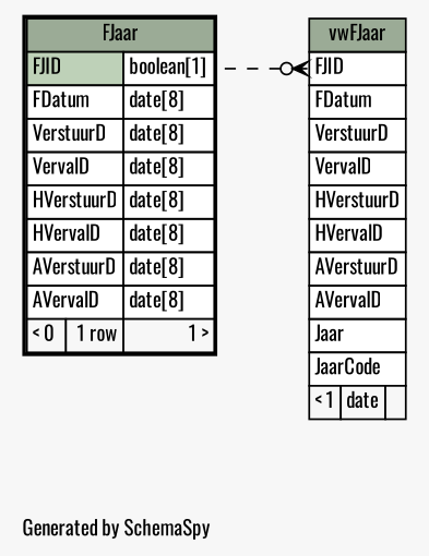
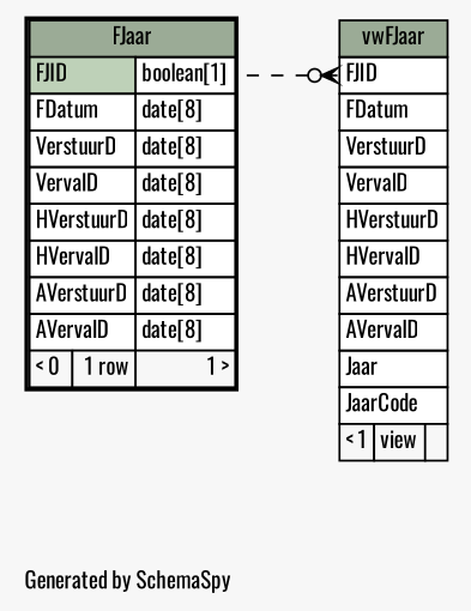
  digraph {
    bgcolor="#f7f7f7"
    fontname=Oswald
    fontsize=11
    label="\nGenerated by SchemaSpy"
    labeljust=l
    nodesep=0.18
    rankdir=RL
    ranksep=0.46
    node [fontname=Oswald fontsize=11 shape=plaintext]
-   n1 [label=<     <TABLE BORDER="0" CELLBORDER="1" CELLSPACING="0" BGCOLOR="#ffffff">       <TR><TD COLSPAN="3" BGCOLOR="#9bab96" ALIGN="CENTER">vwFJaar</TD></TR>       <TR><TD PORT="FJID" COLSPAN="3" ALIGN="LEFT">FJID</TD></TR>       <TR><TD PORT="FDatum" COLSPAN="3" ALIGN="LEFT">FDatum</TD></TR>       <TR><TD PORT="VerstuurD" COLSPAN="3" ALIGN="LEFT">VerstuurD</TD></TR>       <TR><TD PORT="VervalD" COLSPAN="3" ALIGN="LEFT">VervalD</TD></TR>       <TR><TD PORT="HVerstuurD" COLSPAN="3" ALIGN="LEFT">HVerstuurD</TD></TR>       <TR><TD PORT="HVervalD" COLSPAN="3" ALIGN="LEFT">HVervalD</TD></TR>       <TR><TD PORT="AVerstuurD" COLSPAN="3" ALIGN="LEFT">AVerstuurD</TD></TR>       <TR><TD PORT="AVervalD" COLSPAN="3" ALIGN="LEFT">AVervalD</TD></TR>       <TR><TD PORT="Jaar" COLSPAN="3" ALIGN="LEFT">Jaar</TD></TR>       <TR><TD PORT="JaarCode" COLSPAN="3" ALIGN="LEFT">JaarCode</TD></TR>       <TR><TD ALIGN="LEFT" BGCOLOR="#f7f7f7">&lt; 1</TD><TD ALIGN="RIGHT" BGCOLOR="#f7f7f7">date</TD><TD ALIGN="RIGHT" BGCOLOR="#f7f7f7">  </TD></TR>     </TABLE>>]
+   n1 [label=<     <TABLE BORDER="0" CELLBORDER="1" CELLSPACING="0" BGCOLOR="#ffffff">       <TR><TD COLSPAN="3" BGCOLOR="#9bab96" ALIGN="CENTER">vwFJaar</TD></TR>       <TR><TD PORT="FJID" COLSPAN="3" ALIGN="LEFT">FJID</TD></TR>       <TR><TD PORT="FDatum" COLSPAN="3" ALIGN="LEFT">FDatum</TD></TR>       <TR><TD PORT="VerstuurD" COLSPAN="3" ALIGN="LEFT">VerstuurD</TD></TR>       <TR><TD PORT="VervalD" COLSPAN="3" ALIGN="LEFT">VervalD</TD></TR>       <TR><TD PORT="HVerstuurD" COLSPAN="3" ALIGN="LEFT">HVerstuurD</TD></TR>       <TR><TD PORT="HVervalD" COLSPAN="3" ALIGN="LEFT">HVervalD</TD></TR>       <TR><TD PORT="AVerstuurD" COLSPAN="3" ALIGN="LEFT">AVerstuurD</TD></TR>       <TR><TD PORT="AVervalD" COLSPAN="3" ALIGN="LEFT">AVervalD</TD></TR>       <TR><TD PORT="Jaar" COLSPAN="3" ALIGN="LEFT">Jaar</TD></TR>       <TR><TD PORT="JaarCode" COLSPAN="3" ALIGN="LEFT">JaarCode</TD></TR>       <TR><TD ALIGN="LEFT" BGCOLOR="#f7f7f7">&lt; 1</TD><TD ALIGN="RIGHT" BGCOLOR="#f7f7f7">view</TD><TD ALIGN="RIGHT" BGCOLOR="#f7f7f7">  </TD></TR>     </TABLE>>]
    n2 [label=<     <TABLE BORDER="2" CELLBORDER="1" CELLSPACING="0" BGCOLOR="#ffffff">       <TR><TD COLSPAN="3" BGCOLOR="#9bab96" ALIGN="CENTER">FJaar</TD></TR>       <TR><TD PORT="FJID" COLSPAN="2" BGCOLOR="#bed1b8" ALIGN="LEFT">FJID</TD><TD PORT="FJID.type" ALIGN="LEFT">boolean[1]</TD></TR>       <TR><TD PORT="FDatum" COLSPAN="2" ALIGN="LEFT">FDatum</TD><TD PORT="FDatum.type" ALIGN="LEFT">date[8]</TD></TR>       <TR><TD PORT="VerstuurD" COLSPAN="2" ALIGN="LEFT">VerstuurD</TD><TD PORT="VerstuurD.type" ALIGN="LEFT">date[8]</TD></TR>       <TR><TD PORT="VervalD" COLSPAN="2" ALIGN="LEFT">VervalD</TD><TD PORT="VervalD.type" ALIGN="LEFT">date[8]</TD></TR>       <TR><TD PORT="HVerstuurD" COLSPAN="2" ALIGN="LEFT">HVerstuurD</TD><TD PORT="HVerstuurD.type" ALIGN="LEFT">date[8]</TD></TR>       <TR><TD PORT="HVervalD" COLSPAN="2" ALIGN="LEFT">HVervalD</TD><TD PORT="HVervalD.type" ALIGN="LEFT">date[8]</TD></TR>       <TR><TD PORT="AVerstuurD" COLSPAN="2" ALIGN="LEFT">AVerstuurD</TD><TD PORT="AVerstuurD.type" ALIGN="LEFT">date[8]</TD></TR>       <TR><TD PORT="AVervalD" COLSPAN="2" ALIGN="LEFT">AVervalD</TD><TD PORT="AVervalD.type" ALIGN="LEFT">date[8]</TD></TR>       <TR><TD ALIGN="LEFT" BGCOLOR="#f7f7f7">&lt; 0</TD><TD ALIGN="RIGHT" BGCOLOR="#f7f7f7">1 row</TD><TD ALIGN="RIGHT" BGCOLOR="#f7f7f7">1 &gt;</TD></TR>     </TABLE>>]
    n1 -> n2 [arrowhead=none arrowsize=0.8 arrowtail=crowodot dir=back headport="FJID.type:e" style=dashed tailport="FJID:w" fontname=Oswald]
  }
